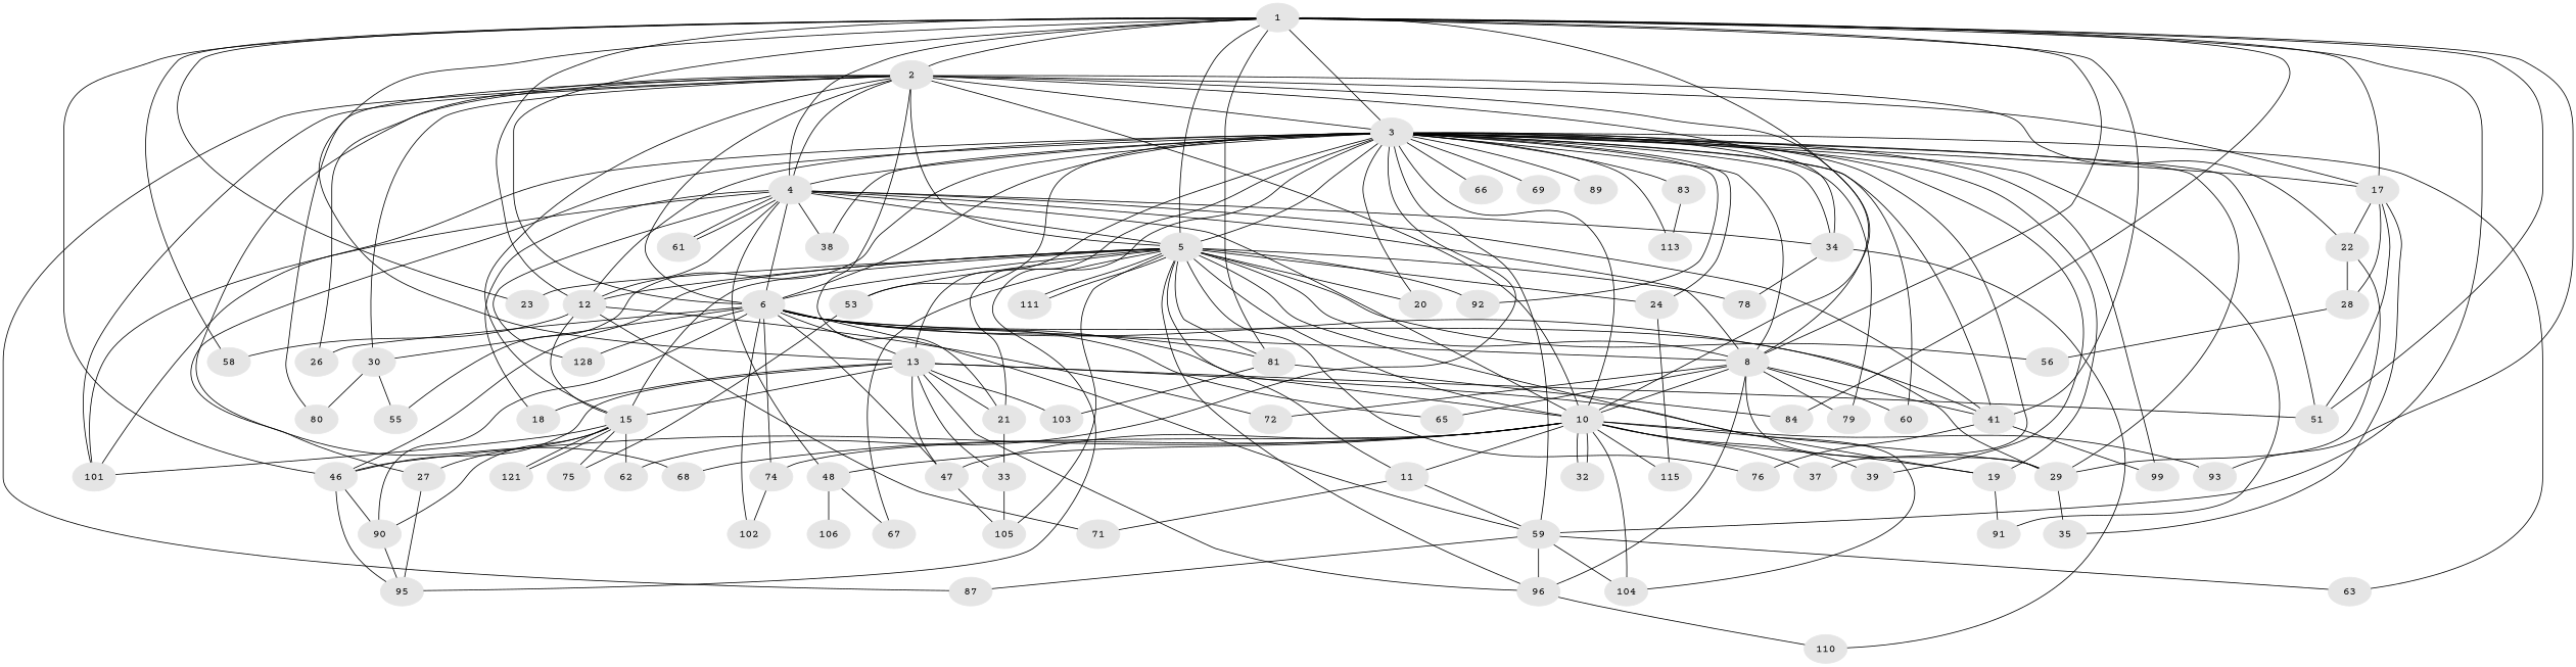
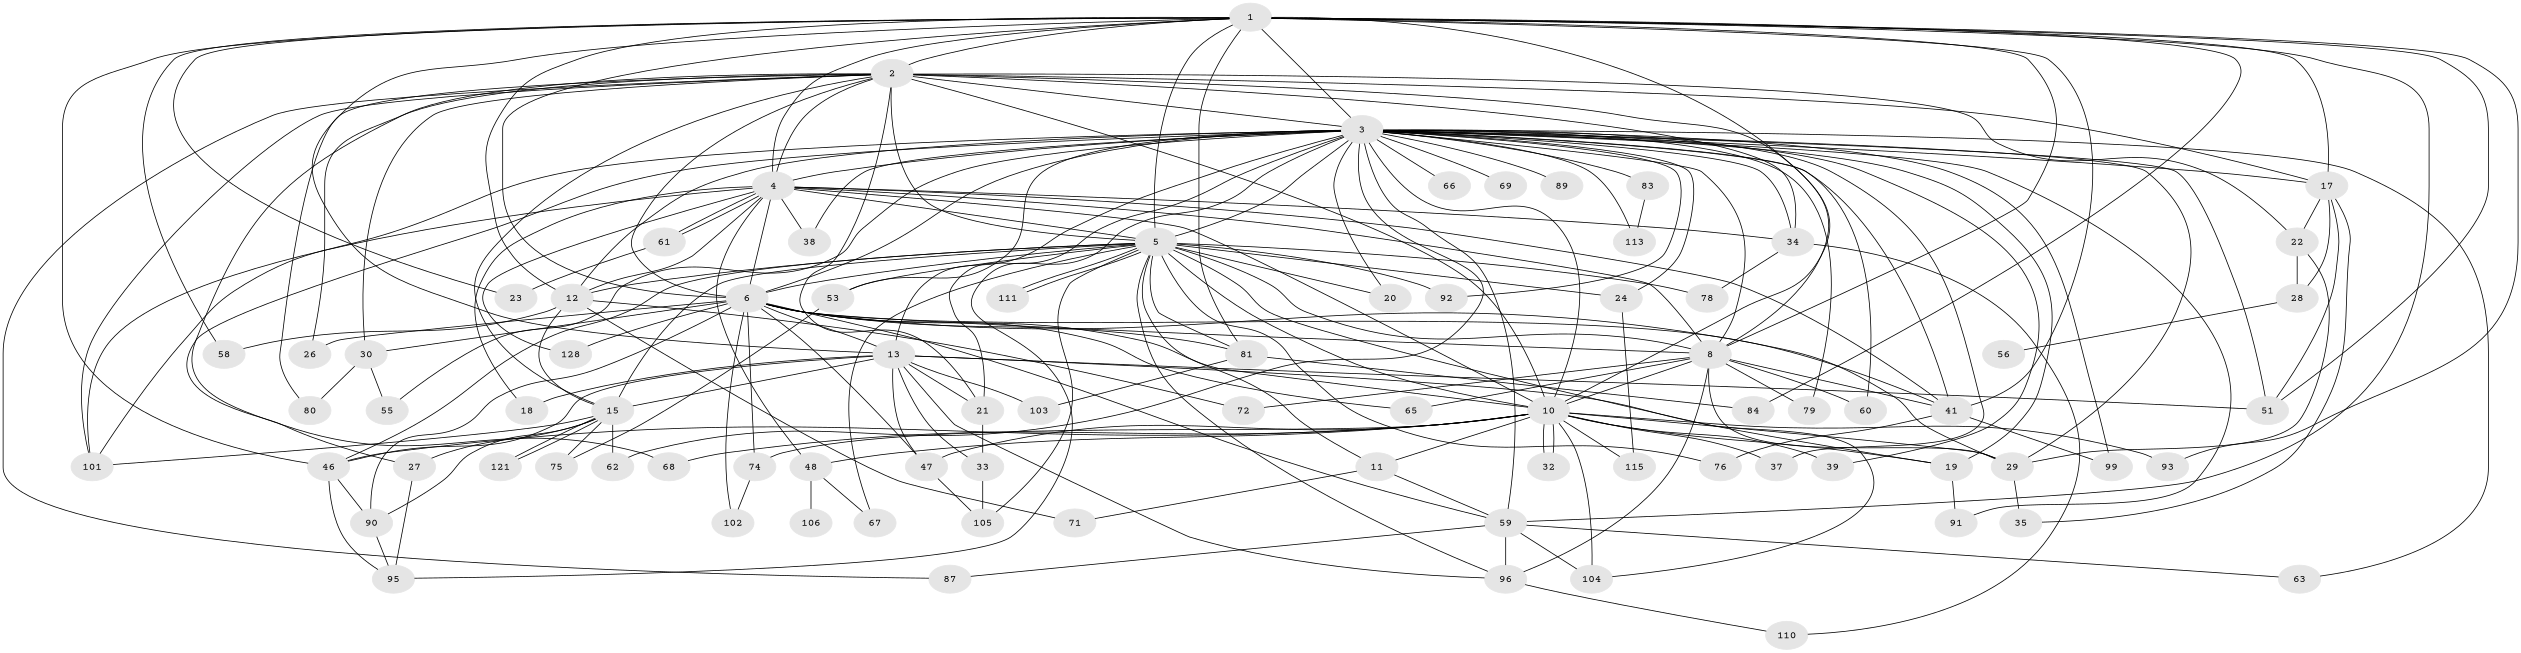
  graph {
    fontname="Courier Prime"
    node [color=gray90 fontname="Courier Prime" style=filled]
    edge [fontname="Courier Prime"]
    1
    2
    3 [super="+112+133+125+114+9+16+45+94+82+42+14+25"]
    4
    5 [super="+130+44+98+7+36"]
    6 [super="+77"]
    8
    10
    12 [super="+40+43"]
    13 [super="+64"]
    17 [super="+31"]
    23
    41 [super="+49+57"]
    46 [super="+139+138+109"]
    51
    58
    59 [super="+100+123"]
    81 [super="+86+88"]
    84
    93 [super="+127"]
    15
    21
    22
    26
    30
    34
    68
    80
    87
    101 [super="+134"]
    19
    20
    24
    27
    29 [super="+70"]
    37
    38
    39
    53
    55
    60
    62
    63
    66
    69
    79
    83
    89
    91
    92
    95 [super="+118"]
    99
    113
    18
    48
    61
    128
    11 [super="+97"]
    56
    67
    76
    78
    96 [super="+137+107"]
    104 [super="+135"]
    105
    111
    47 [super="+50"]
    65
    74
    90 [super="+131"]
    102
    72
    32
    115
    71
    33
    103
    28
    35
    75
    121
    110
    106
    1 -- 2
    1 -- 3 [weight=4]
    1 -- 4
    1 -- 5 [weight=2]
    1 -- 6
    1 -- 8
    1 -- 10
    1 -- 12
    1 -- 13
    1 -- 17
    1 -- 23
    1 -- 41
    1 -- 46
    1 -- 51
    1 -- 58
    1 -- 59
    1 -- 81 [weight=2]
    1 -- 84
    1 -- 93
    2 -- 3 [weight=4]
    2 -- 4
    2 -- 5 [weight=3]
    2 -- 6
    2 -- 8
    2 -- 10
    2 -- 17
    2 -- 15
    2 -- 21
    2 -- 22
    2 -- 26
    2 -- 30
    2 -- 34
    2 -- 68
    2 -- 80
    2 -- 87
    2 -- 101
    3 -- 4 [weight=3]
    3 -- 5 [weight=6]
    3 -- 6 [weight=3]
    3 -- 8 [weight=3]
    3 -- 10 [weight=2]
    3 -- 12 [weight=2]
    3 -- 13
    3 -- 17
    3 -- 41
    3 -- 51
    3 -- 59 [weight=4]
    3 -- 21 [weight=2]
    3 -- 34
    3 -- 101
    3 -- 19
    3 -- 20
    3 -- 24
    3 -- 27
    3 -- 29
    3 -- 37
    3 -- 38
    3 -- 39
    3 -- 53
    3 -- 55
    3 -- 60
    3 -- 62
    3 -- 63
    3 -- 66 [weight=2]
    3 -- 69 [weight=2]
    3 -- 79
    3 -- 83 [weight=2]
    3 -- 89 [weight=2]
    3 -- 91
    3 -- 92
    3 -- 95
    3 -- 99
    3 -- 113
    4 -- 5 [weight=2]
    4 -- 6
    4 -- 8
    4 -- 10
    4 -- 12
    4 -- 41
    4 -- 34
    4 -- 101
    4 -- 38
    4 -- 18
    4 -- 48
    4 -- 61
    4 -- 61
    4 -- 128
    5 -- 6 [weight=3]
    5 -- 8 [weight=2]
    5 -- 10 [weight=3]
    5 -- 12
-   5 -- 23
+   61 -- 23
    5 -- 46 [weight=2]
    5 -- 81
    5 -- 15
    5 -- 20
    5 -- 24
    5 -- 53
    5 -- 92
    5 -- 11
-   5 -- 56
    5 -- 67
    5 -- 76
    5 -- 78
    5 -- 96
    5 -- 104
    5 -- 105
    5 -- 111
    5 -- 111
    6 -- 8
    6 -- 10
    6 -- 13
    6 -- 41
    6 -- 59
    6 -- 81
    6 -- 26
    6 -- 30
    6 -- 29
    6 -- 128
    6 -- 47
    6 -- 65
    6 -- 74
    6 -- 90
    6 -- 102
    8 -- 10
    8 -- 41
    8 -- 29
    8 -- 60
    8 -- 79
    8 -- 96
    8 -- 65
    8 -- 72
    10 -- 46
    10 -- 93 [weight=2]
    10 -- 68
    10 -- 19
    10 -- 29
    10 -- 37
    10 -- 39
    10 -- 48
    10 -- 11
    10 -- 104
    10 -- 47
    10 -- 74
    10 -- 32
    10 -- 32
    10 -- 115
    12 -- 58
    12 -- 15
    12 -- 72
    12 -- 71
    13 -- 46
    13 -- 51
    13 -- 15
    13 -- 21
    13 -- 19
    13 -- 18
    13 -- 96
    13 -- 47
    13 -- 33
    13 -- 103
    17 -- 51
    17 -- 22
    17 -- 28
    17 -- 35
    41 -- 99
    41 -- 76
    46 -- 95
    46 -- 90
    59 -- 87
    59 -- 63
    59 -- 96
    59 -- 104
    81 -- 84
    81 -- 103
    15 -- 101
    15 -- 27
    15 -- 62
    15 -- 90
    15 -- 75
    15 -- 121
    15 -- 121
    21 -- 33
    22 -- 29
    22 -- 28
    30 -- 80
    30 -- 55
    34 -- 78
    34 -- 110
    19 -- 91
    24 -- 115
    27 -- 95
    29 -- 35
    53 -- 75
    83 -- 113
    48 -- 67
    48 -- 106
    11 -- 59
    11 -- 71
    96 -- 110
    47 -- 105
    74 -- 102
    90 -- 95
    33 -- 105
    28 -- 56
  }
